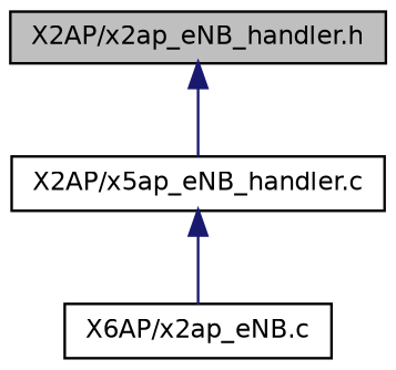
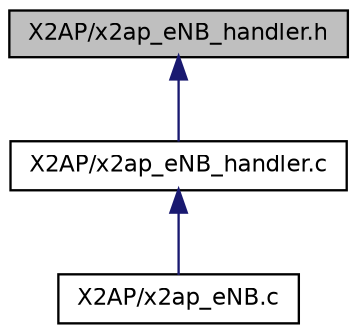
  digraph {
    node [color=black fillcolor=white fontname=Helvetica fontsize=10 shape=record style=filled]
    edge [color=midnightblue dir=back fontname=Helvetica fontsize=10 labelfontname=Helvetica labelfontsize=10 style=solid]
    n1 [fillcolor=grey75 fontcolor=black height=0.2 label="X2AP/x2ap_eNB_handler.h" width=0.4]
-   n2 [height=0.2 label="X2AP/x5ap_eNB_handler.c" width=0.4]
-   n3 [height=0.2 label="X6AP/x2ap_eNB.c" width=0.4]
+   n2 [height=0.2 label="X2AP/x2ap_eNB_handler.c" width=0.4]
+   n3 [height=0.2 label="X2AP/x2ap_eNB.c" width=0.4]
    n1 -> n2
    n2 -> n3
  }
